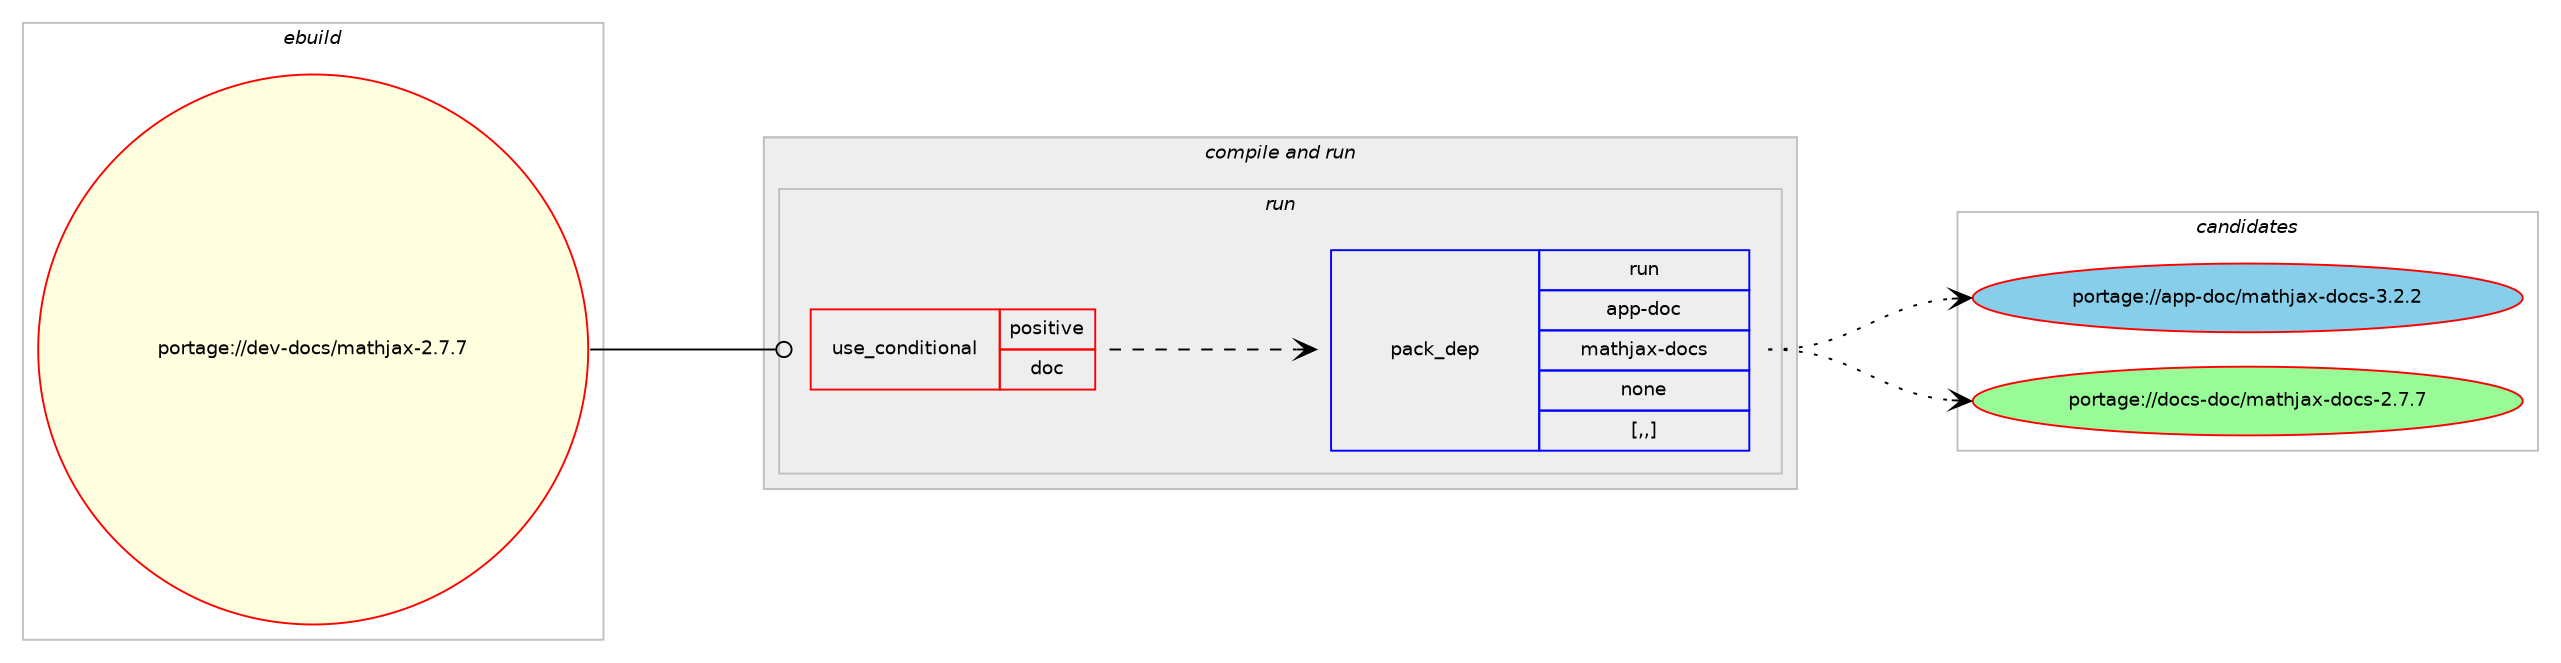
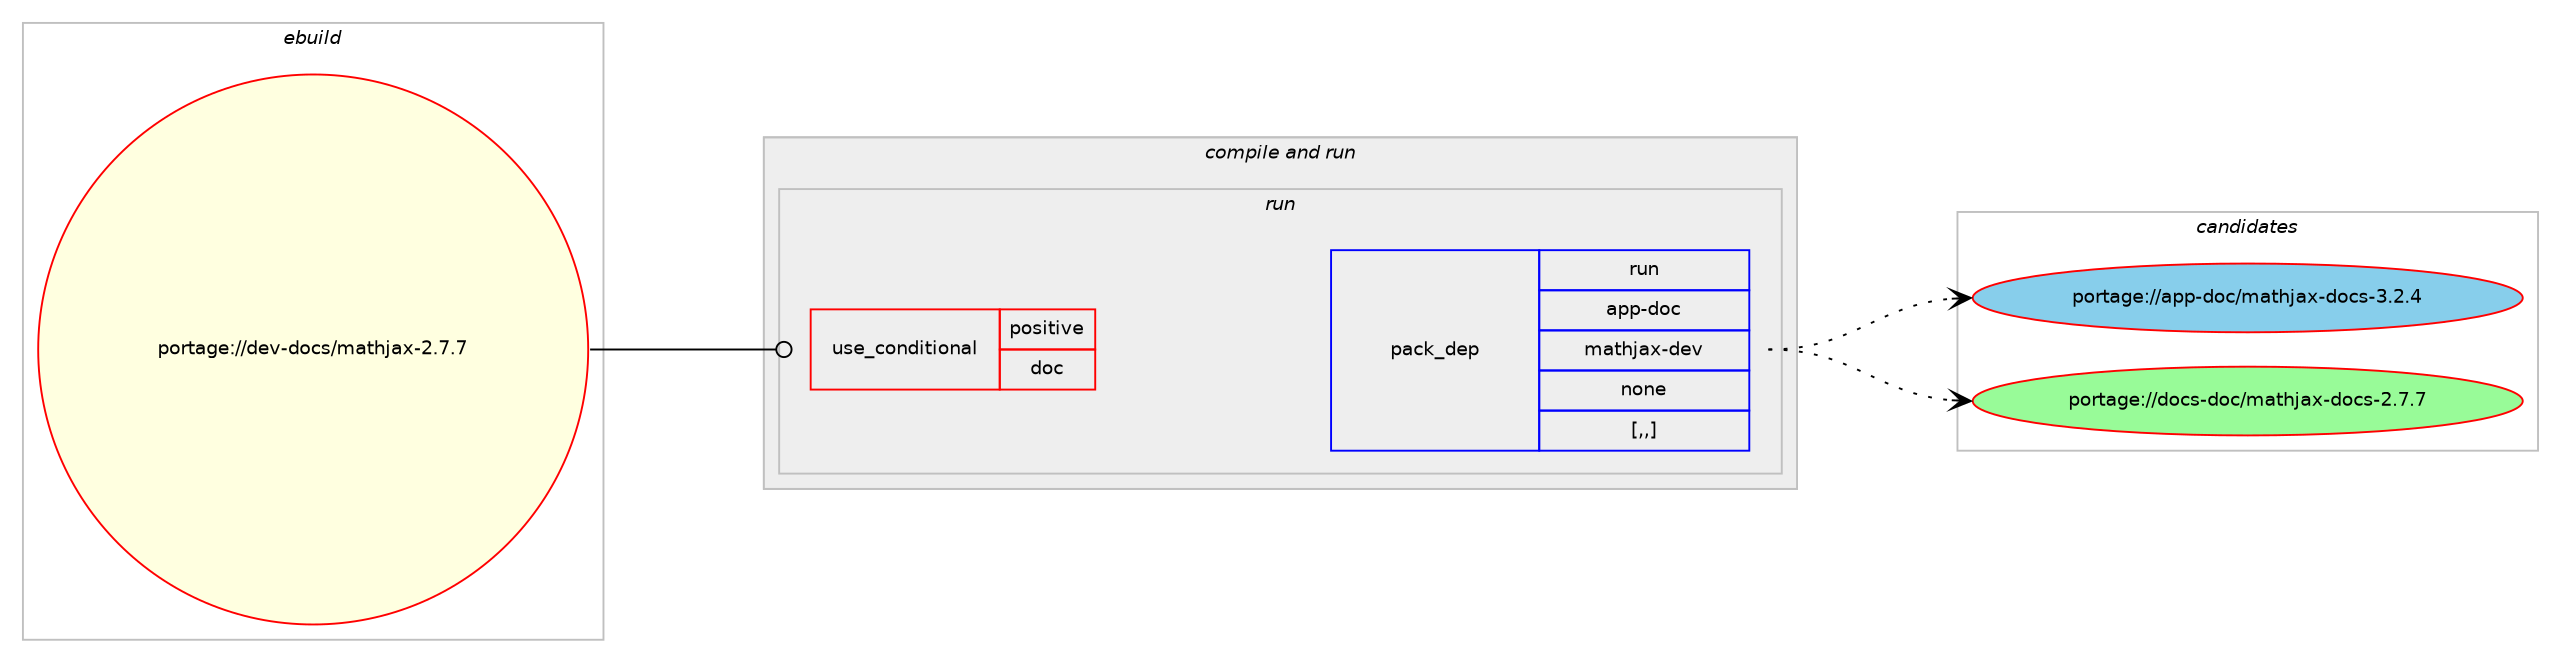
  digraph {
    compound=true
    concentrate=true
    fontname=Helvetica
    fontsize=10
    newrank=true
    rankdir=LR
    ranksep=1.5
    node [color=red fontname=Helvetica fontsize=10 shape=none style=filled]
    edge [arrowhead=vee headport=w style=dotted tailport=e weight=20]
    n1 [fillcolor=lightyellow label="portage://dev-docs/mathjax-2.7.7" shape=circle width=4]
-   n2 [color=blue label=<<TABLE BORDER="0" CELLBORDER="1" CELLSPACING="0" CELLPADDING="4" WIDTH="220"><TR><TD ROWSPAN="6" CELLPADDING="30">pack_dep</TD></TR><TR><TD WIDTH="110">run</TD></TR><TR><TD>app-doc</TD></TR><TR><TD>mathjax-docs</TD></TR><TR><TD>none</TD></TR><TR><TD>[,,]</TD></TR></TABLE>> style=""]
+   n2 [color=blue label=<<TABLE BORDER="0" CELLBORDER="1" CELLSPACING="0" CELLPADDING="4" WIDTH="220"><TR><TD ROWSPAN="6" CELLPADDING="30">pack_dep</TD></TR><TR><TD WIDTH="110">run</TD></TR><TR><TD>app-doc</TD></TR><TR><TD>mathjax-dev</TD></TR><TR><TD>none</TD></TR><TR><TD>[,,]</TD></TR></TABLE>> style=""]
    n3 [label=<<TABLE BORDER="0" CELLBORDER="1" CELLSPACING="0" CELLPADDING="4"><TR><TD ROWSPAN="3" CELLPADDING="10">use_conditional</TD></TR><TR><TD>positive</TD></TR><TR><TD>doc</TD></TR></TABLE>> style=""]
-   n4 [fillcolor=skyblue label="portage://app-doc/mathjax-docs-3.2.2" shape=ellipse width=4]
+   n4 [fillcolor=skyblue label="portage://app-doc/mathjax-docs-3.2.4" shape=ellipse width=4]
    n5 [fillcolor=palegreen label="portage://docs-doc/mathjax-docs-2.7.7" shape=ellipse width=4]
    subgraph cluster_1 {
      color=gray
      label=<<i>dependencies</i>>
      subgraph cluster_2 {
        color=gray
        fillcolor="#eeeeee"
        label=<<i>compile</i>>
        style=filled
      }
      subgraph cluster_3 {
        color=gray
        fillcolor="#eeeeee"
        label=<<i>compile and run</i>>
        style=filled
      }
      subgraph cluster_4 {
        color=gray
        fillcolor="#eeeeee"
        label=<<i>run</i>>
        style=filled
        subgraph sub_5 {
          color=gray
          fillcolor="#eeeeee"
          label=<<i>run</i>>
          style=filled
          n3
          subgraph sub_6 {
            color=gray
            fillcolor="#eeeeee"
            label=<<i>run</i>>
            style=filled
            n2
          }
        }
      }
    }
    subgraph cluster_7 {
      color=gray
      label=<<i>ebuild</i>>
      n1
    }
    subgraph cluster_8 {
      color=gray
      label=<<i>candidates</i>>
      rank=same
      subgraph sub_9 {
        color=black
        label=<<i>candidates</i>>
        nodesep=1
        rank=same
        n4
        n5
      }
    }
    n1 -> n3 [arrowhead=odot style=solid]
    n2 -> n4 [weight=100]
    n2 -> n5 [weight=100]
-   n3 -> n2 [style=dashed]
  }
